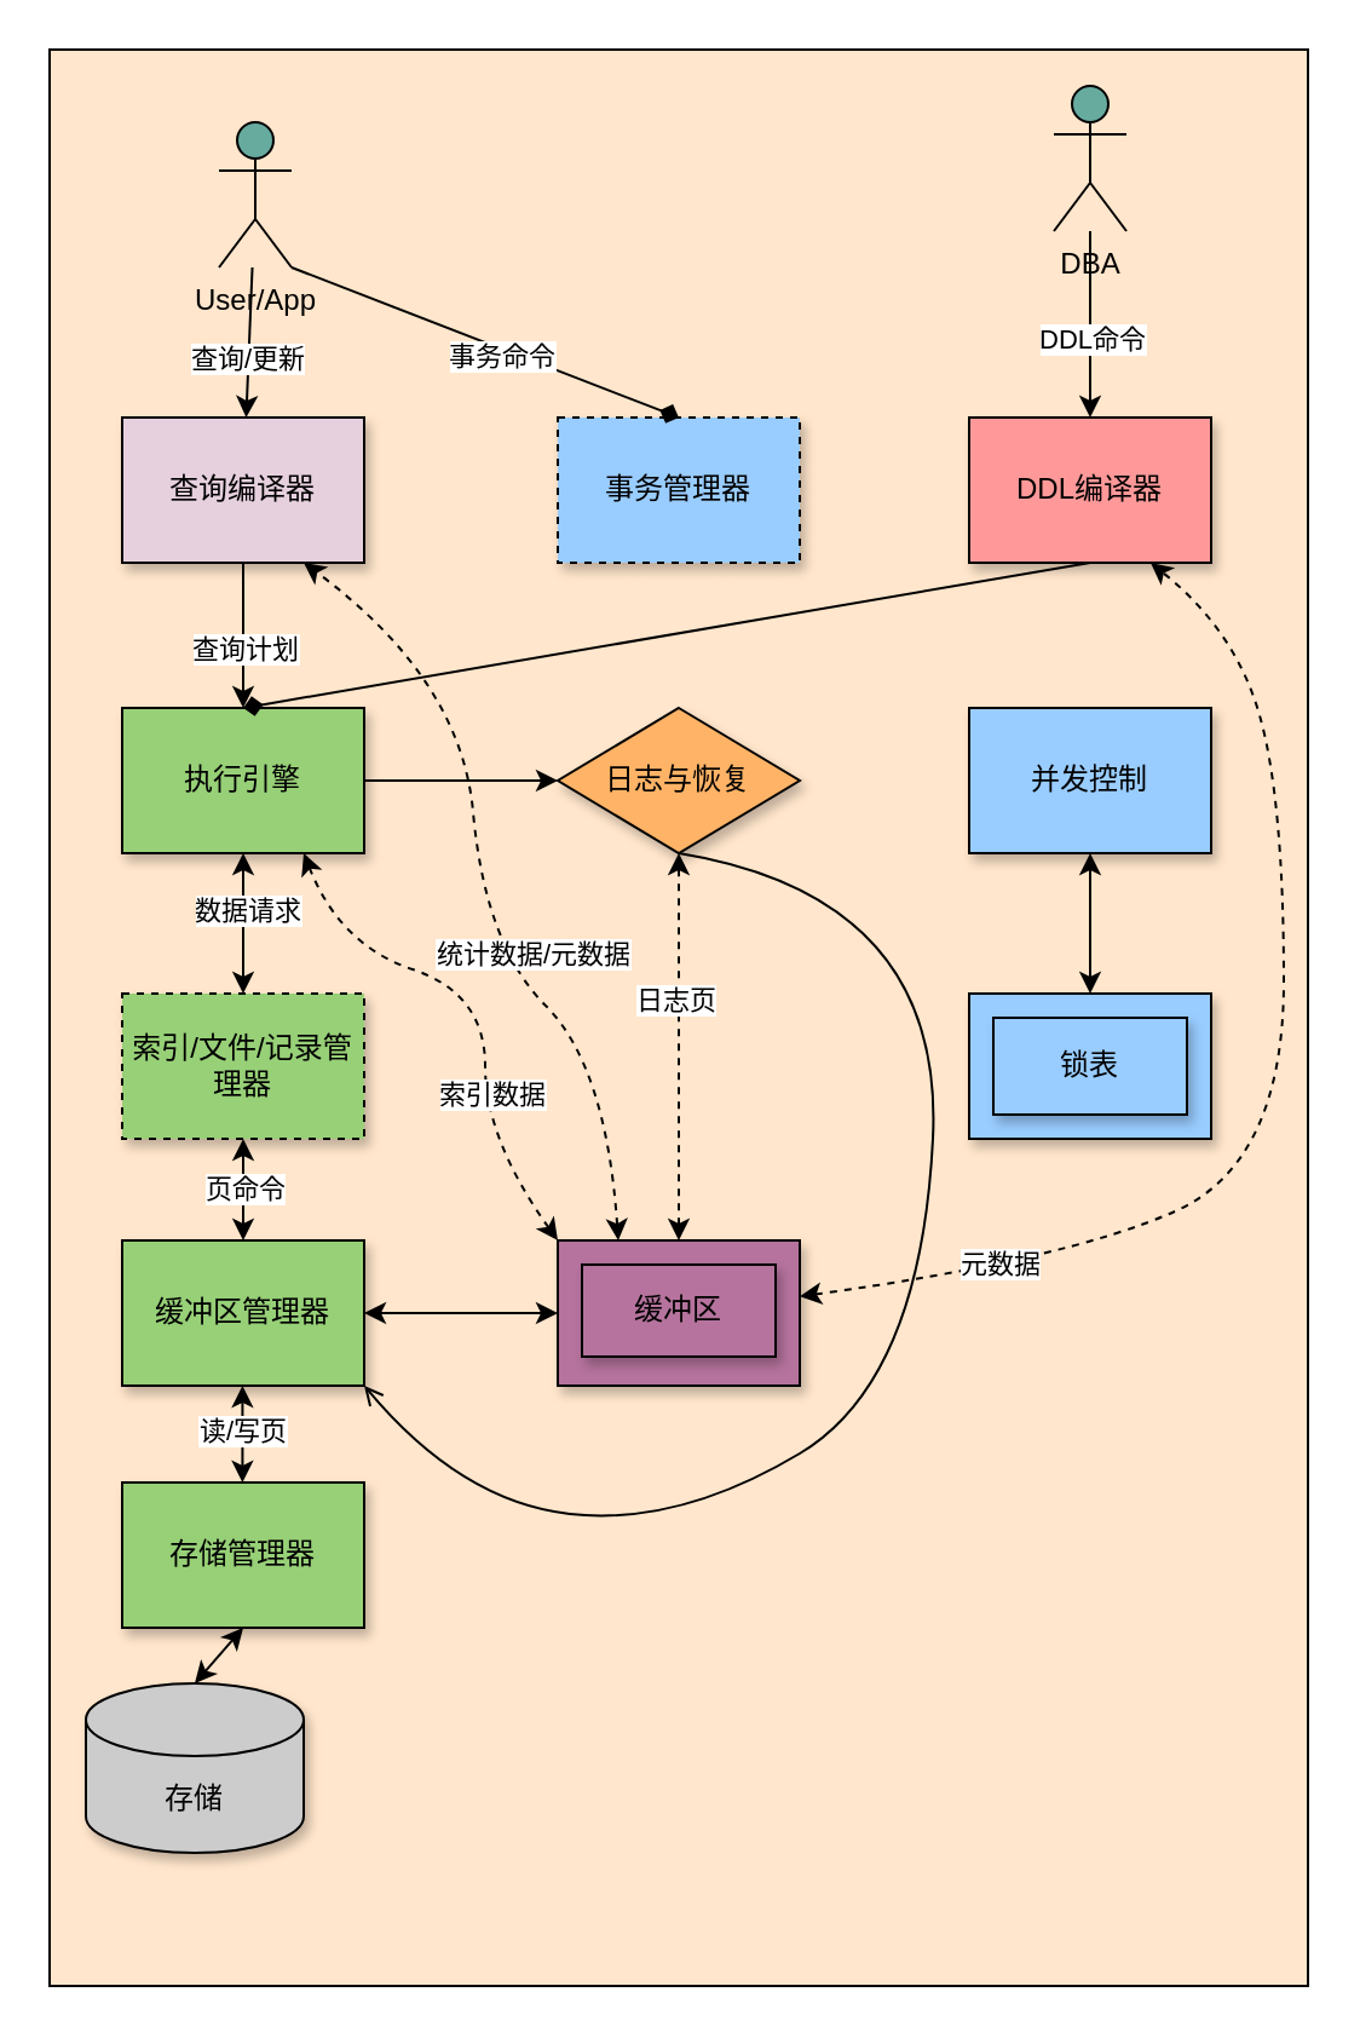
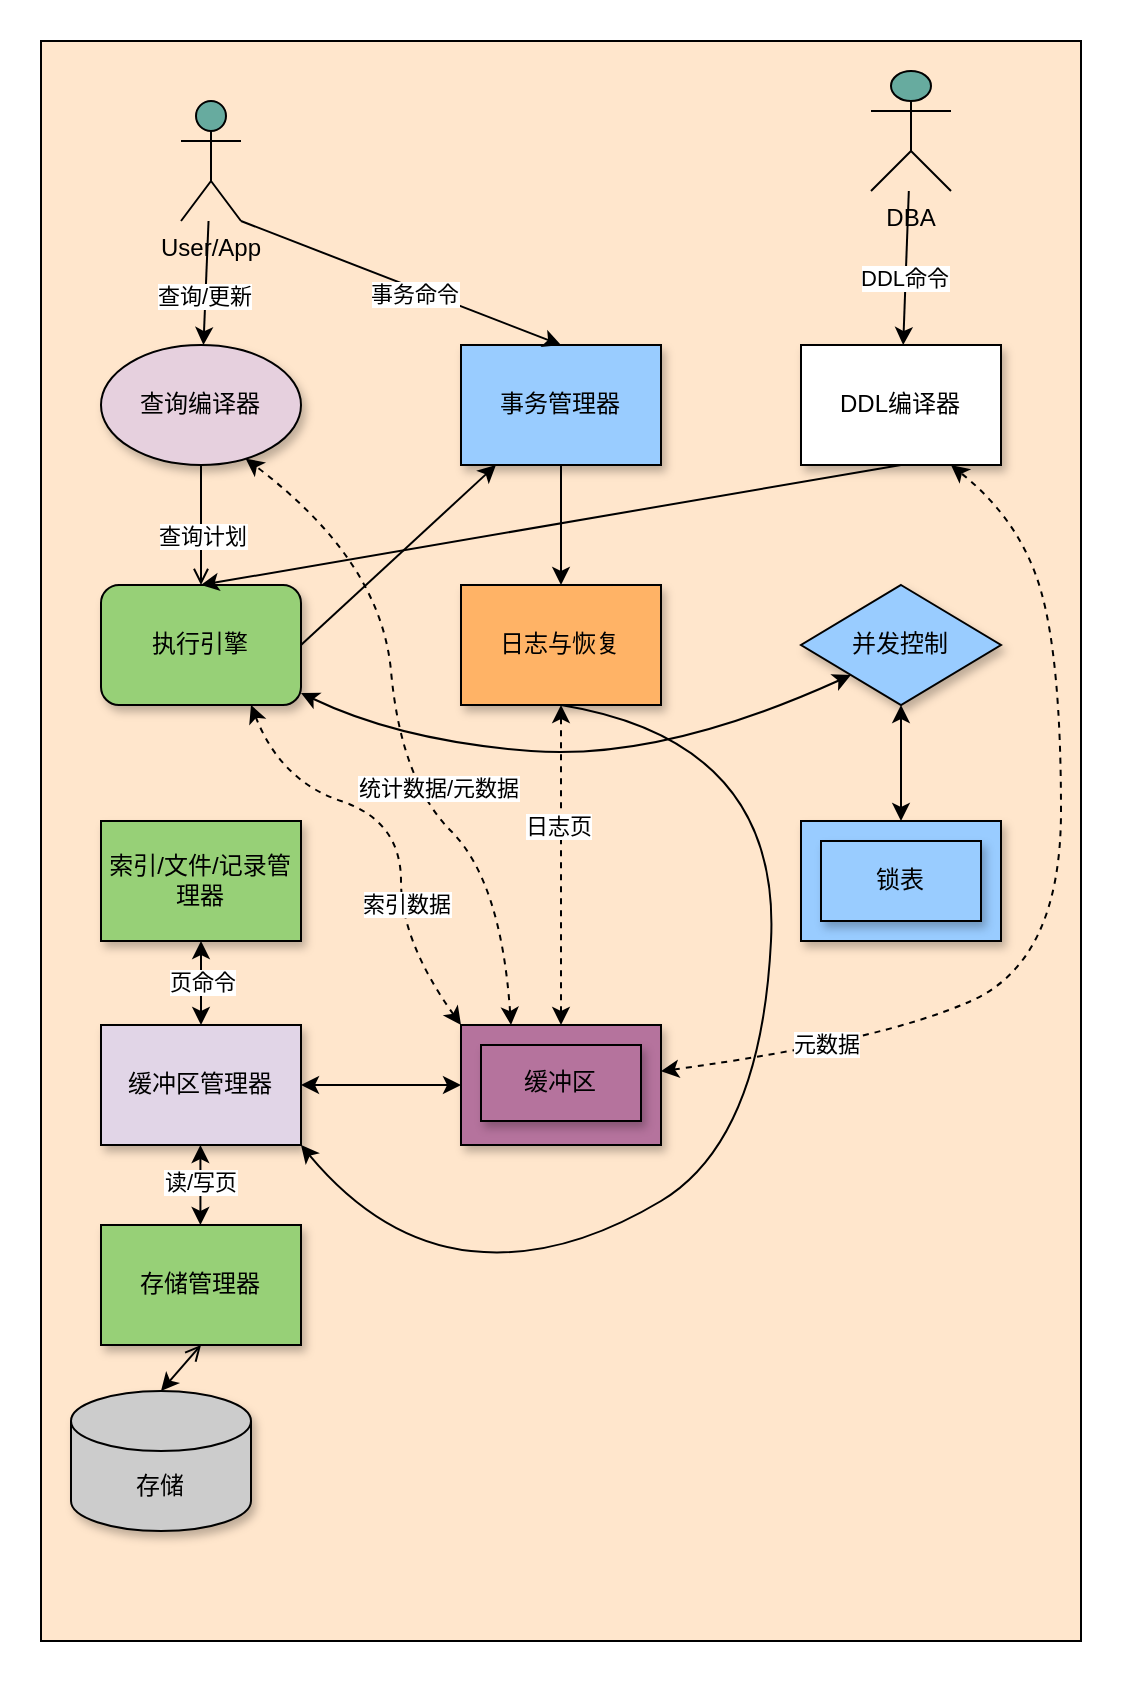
  <mxCell id="0" />
  <mxCell id="1" parent="0" />
  <mxCell id="2" value="" style="rounded=0;whiteSpace=wrap;html=1;fillColor=#FFE6CC;" vertex="1" parent="1"><mxGeometry x="20" y="20" width="520" height="800" as="geometry" /></mxCell>
  <mxCell id="3" value="" style="edgeStyle=none;rounded=0;orthogonalLoop=1;jettySize=auto;html=1;" edge="1" parent="1" source="5" target="8"><mxGeometry relative="1" as="geometry" /></mxCell>
  <mxCell id="4" value="查询/更新" style="edgeLabel;html=1;align=center;verticalAlign=middle;resizable=0;points=[];" vertex="1" connectable="0" parent="3"><mxGeometry x="0.226" y="-1" relative="1" as="geometry"><mxPoint as="offset" /></mxGeometry></mxCell>
  <mxCell id="5" value="User/App" style="shape=umlActor;verticalLabelPosition=bottom;verticalAlign=top;html=1;outlineConnect=0;fillColor=#67AB9F;" vertex="1" parent="1"><mxGeometry x="90" y="50" width="30" height="60" as="geometry" /></mxCell>
- <mxCell id="6" value="" style="rounded=0;orthogonalLoop=1;jettySize=auto;html=1;" edge="1" parent="1" source="8" target="14"><mxGeometry relative="1" as="geometry"><Array as="points"><mxPoint x="100" y="260" /></Array></mxGeometry></mxCell>
+ <mxCell id="6" value="" style="rounded=0;orthogonalLoop=1;jettySize=auto;html=1;endArrow=open;" edge="1" parent="1" source="8" target="14"><mxGeometry relative="1" as="geometry"><Array as="points"><mxPoint x="100" y="260" /></Array></mxGeometry></mxCell>
  <mxCell id="7" value="查询计划" style="edgeLabel;html=1;align=center;verticalAlign=middle;resizable=0;points=[];" vertex="1" connectable="0" parent="6"><mxGeometry x="0.153" relative="1" as="geometry"><mxPoint as="offset" /></mxGeometry></mxCell>
- <mxCell id="8" value="查询编译器" style="rounded=0;whiteSpace=wrap;html=1;shadow=1;fillColor=#E6D0DE;" vertex="1" parent="1"><mxGeometry x="50" y="172" width="100" height="60" as="geometry" /></mxCell>
- <mxCell id="9" value="事务管理器" style="rounded=0;whiteSpace=wrap;html=1;shadow=1;fillColor=#99CCFF;dashed=1;" vertex="1" parent="1"><mxGeometry x="230" y="172" width="100" height="60" as="geometry" /></mxCell>
- <mxCell id="10" value="DDL编译器" style="rounded=0;whiteSpace=wrap;html=1;shadow=1;fillColor=#FF9999;" vertex="1" parent="1"><mxGeometry x="400" y="172" width="100" height="60" as="geometry" /></mxCell>
+ <mxCell id="8" value="查询编译器" style="ellipse;whiteSpace=wrap;html=1;shadow=1;fillColor=#E6D0DE;" vertex="1" parent="1"><mxGeometry x="50" y="172" width="100" height="60" as="geometry" /></mxCell>
+ <mxCell id="9" value="事务管理器" style="rounded=0;whiteSpace=wrap;html=1;shadow=1;fillColor=#99CCFF;" vertex="1" parent="1"><mxGeometry x="230" y="172" width="100" height="60" as="geometry" /></mxCell>
+ <mxCell id="10" value="DDL编译器" style="rounded=0;whiteSpace=wrap;html=1;shadow=1;fillColor=#ffffff;" vertex="1" parent="1"><mxGeometry x="400" y="172" width="100" height="60" as="geometry" /></mxCell>
  <mxCell id="11" value="" style="edgeStyle=none;rounded=0;orthogonalLoop=1;jettySize=auto;html=1;" edge="1" parent="1" source="13" target="10"><mxGeometry relative="1" as="geometry" /></mxCell>
  <mxCell id="12" value="DDL命令" style="edgeLabel;html=1;align=center;verticalAlign=middle;resizable=0;points=[];fillColor=#FFE6CC;" vertex="1" connectable="0" parent="11"><mxGeometry x="0.776" relative="1" as="geometry"><mxPoint y="-24" as="offset" /></mxGeometry></mxCell>
- <mxCell id="13" value="DBA" style="shape=umlActor;verticalLabelPosition=bottom;verticalAlign=top;html=1;outlineConnect=0;fillColor=#67AB9F;" vertex="1" parent="1"><mxGeometry x="435" y="35" width="30" height="60" as="geometry" /></mxCell>
- <mxCell id="14" value="执行引擎" style="rounded=0;whiteSpace=wrap;html=1;shadow=1;fillColor=#97D077;" vertex="1" parent="1"><mxGeometry x="50" y="292" width="100" height="60" as="geometry" /></mxCell>
- <mxCell id="15" value="日志与恢复" style="rhombus;whiteSpace=wrap;html=1;shadow=1;fillColor=#FFB366;" vertex="1" parent="1"><mxGeometry x="230" y="292" width="100" height="60" as="geometry" /></mxCell>
- <mxCell id="16" value="并发控制" style="rounded=0;whiteSpace=wrap;html=1;shadow=1;fillColor=#99CCFF;" vertex="1" parent="1"><mxGeometry x="400" y="292" width="100" height="60" as="geometry" /></mxCell>
- <mxCell id="17" value="索引/文件/记录管理器" style="rounded=0;whiteSpace=wrap;html=1;shadow=1;fillColor=#97D077;dashed=1;" vertex="1" parent="1"><mxGeometry x="50" y="410" width="100" height="60" as="geometry" /></mxCell>
- <mxCell id="18" value="缓冲区管理器" style="rounded=0;whiteSpace=wrap;html=1;shadow=1;fillColor=#97D077;" vertex="1" parent="1"><mxGeometry x="50" y="512" width="100" height="60" as="geometry" /></mxCell>
+ <mxCell id="13" value="DBA" style="shape=umlActor;verticalLabelPosition=bottom;verticalAlign=top;html=1;outlineConnect=0;fillColor=#67AB9F;" vertex="1" parent="1"><mxGeometry x="435" y="35" width="40" height="60" as="geometry" /></mxCell>
+ <mxCell id="14" value="执行引擎" style="whiteSpace=wrap;html=1;shadow=1;fillColor=#97D077;rounded=1;" vertex="1" parent="1"><mxGeometry x="50" y="292" width="100" height="60" as="geometry" /></mxCell>
+ <mxCell id="15" value="日志与恢复" style="rounded=0;whiteSpace=wrap;html=1;shadow=1;fillColor=#FFB366;" vertex="1" parent="1"><mxGeometry x="230" y="292" width="100" height="60" as="geometry" /></mxCell>
+ <mxCell id="16" value="并发控制" style="rhombus;whiteSpace=wrap;html=1;shadow=1;fillColor=#99CCFF;" vertex="1" parent="1"><mxGeometry x="400" y="292" width="100" height="60" as="geometry" /></mxCell>
+ <mxCell id="17" value="索引/文件/记录管理器" style="rounded=0;whiteSpace=wrap;html=1;shadow=1;fillColor=#97D077;" vertex="1" parent="1"><mxGeometry x="50" y="410" width="100" height="60" as="geometry" /></mxCell>
+ <mxCell id="18" value="缓冲区管理器" style="rounded=0;whiteSpace=wrap;html=1;shadow=1;fillColor=#e1d5e7;" vertex="1" parent="1"><mxGeometry x="50" y="512" width="100" height="60" as="geometry" /></mxCell>
  <mxCell id="19" value="存储管理器" style="rounded=0;whiteSpace=wrap;html=1;shadow=1;fillColor=#97D077;" vertex="1" parent="1"><mxGeometry x="50" y="612" width="100" height="60" as="geometry" /></mxCell>
  <mxCell id="20" value="存储" style="shape=cylinder3;whiteSpace=wrap;html=1;boundedLbl=1;backgroundOutline=1;size=15;shadow=1;fillColor=#CCCCCC;" vertex="1" parent="1"><mxGeometry x="35" y="695" width="90" height="70" as="geometry" /></mxCell>
  <mxCell id="21" value="缓冲区" style="rounded=0;whiteSpace=wrap;html=1;shadow=1;fillColor=#B5739D;" vertex="1" parent="1"><mxGeometry x="230" y="512" width="100" height="60" as="geometry" /></mxCell>
  <mxCell id="22" value="锁表" style="rounded=0;whiteSpace=wrap;html=1;shadow=1;fillColor=#99CCFF;" vertex="1" parent="1"><mxGeometry x="400" y="410" width="100" height="60" as="geometry" /></mxCell>
- <mxCell id="23" value="" style="endArrow=classic;startArrow=classic;html=1;rounded=0;exitX=0.5;exitY=0;exitDx=0;exitDy=0;entryX=0.5;entryY=1;entryDx=0;entryDy=0;" edge="1" parent="1" source="17" target="14"><mxGeometry width="50" height="50" relative="1" as="geometry"><mxPoint x="380" y="460" as="sourcePoint" /><mxPoint x="430" y="410" as="targetPoint" /></mxGeometry></mxCell>
- <mxCell id="24" value="数据请求" style="edgeLabel;html=1;align=center;verticalAlign=middle;resizable=0;points=[];" vertex="1" connectable="0" parent="23"><mxGeometry x="0.197" y="-1" relative="1" as="geometry"><mxPoint as="offset" /></mxGeometry></mxCell>
  <mxCell id="25" value="" style="endArrow=classic;startArrow=classic;html=1;rounded=0;exitX=0.5;exitY=0;exitDx=0;exitDy=0;entryX=0.5;entryY=1;entryDx=0;entryDy=0;" edge="1" parent="1" source="18" target="17"><mxGeometry width="50" height="50" relative="1" as="geometry"><mxPoint x="110" y="420" as="sourcePoint" /><mxPoint x="110" y="362" as="targetPoint" /></mxGeometry></mxCell>
  <mxCell id="26" value="页命令" style="edgeLabel;html=1;align=center;verticalAlign=middle;resizable=0;points=[];" vertex="1" connectable="0" parent="25"><mxGeometry x="-0.229" y="1" relative="1" as="geometry"><mxPoint x="1" y="-6" as="offset" /></mxGeometry></mxCell>
  <mxCell id="27" value="" style="endArrow=classic;startArrow=classic;html=1;rounded=0;entryX=0.5;entryY=1;entryDx=0;entryDy=0;" edge="1" parent="1"><mxGeometry width="50" height="50" relative="1" as="geometry"><mxPoint x="99.71" y="612" as="sourcePoint" /><mxPoint x="99.71" y="572" as="targetPoint" /></mxGeometry></mxCell>
  <mxCell id="28" value="读/写页" style="edgeLabel;html=1;align=center;verticalAlign=middle;resizable=0;points=[];" vertex="1" connectable="0" parent="27"><mxGeometry x="-0.279" relative="1" as="geometry"><mxPoint y="-8" as="offset" /></mxGeometry></mxCell>
- <mxCell id="29" value="" style="endArrow=classic;startArrow=classic;html=1;rounded=0;exitX=0.5;exitY=0;exitDx=0;exitDy=0;entryX=0.5;entryY=1;entryDx=0;entryDy=0;exitPerimeter=0;" edge="1" parent="1" source="20" target="19"><mxGeometry width="50" height="50" relative="1" as="geometry"><mxPoint x="130" y="440" as="sourcePoint" /><mxPoint x="130" y="382" as="targetPoint" /></mxGeometry></mxCell>
- <mxCell id="30" value="" style="rounded=0;orthogonalLoop=1;jettySize=auto;html=1;exitX=0.5;exitY=1;exitDx=0;exitDy=0;entryX=0.5;entryY=0;entryDx=0;entryDy=0;endArrow=diamond;" edge="1" parent="1" source="10" target="14"><mxGeometry relative="1" as="geometry"><mxPoint x="110" y="242" as="sourcePoint" /><mxPoint x="110" y="302" as="targetPoint" /></mxGeometry></mxCell>
- <mxCell id="32" value="" style="edgeStyle=none;rounded=0;orthogonalLoop=1;jettySize=auto;html=1;entryX=0.5;entryY=0;entryDx=0;entryDy=0;exitX=1;exitY=1;exitDx=0;exitDy=0;exitPerimeter=0;endArrow=diamond;" edge="1" parent="1" source="5" target="9"><mxGeometry relative="1" as="geometry"><mxPoint x="110" y="105" as="sourcePoint" /><mxPoint x="110" y="182" as="targetPoint" /></mxGeometry></mxCell>
+ <mxCell id="29" value="" style="endArrow=open;startArrow=classic;html=1;rounded=0;exitX=0.5;exitY=0;exitDx=0;exitDy=0;entryX=0.5;entryY=1;entryDx=0;entryDy=0;exitPerimeter=0;" edge="1" parent="1" source="20" target="19"><mxGeometry width="50" height="50" relative="1" as="geometry"><mxPoint x="130" y="440" as="sourcePoint" /><mxPoint x="130" y="382" as="targetPoint" /></mxGeometry></mxCell>
+ <mxCell id="30" value="" style="rounded=0;orthogonalLoop=1;jettySize=auto;html=1;exitX=0.5;exitY=1;exitDx=0;exitDy=0;entryX=0.5;entryY=0;entryDx=0;entryDy=0;" edge="1" parent="1" source="10" target="14"><mxGeometry relative="1" as="geometry"><mxPoint x="110" y="242" as="sourcePoint" /><mxPoint x="110" y="302" as="targetPoint" /></mxGeometry></mxCell>
+ <mxCell id="31" value="" style="rounded=0;orthogonalLoop=1;jettySize=auto;html=1;exitX=0.5;exitY=1;exitDx=0;exitDy=0;entryX=0.5;entryY=0;entryDx=0;entryDy=0;" edge="1" parent="1" source="9" target="15"><mxGeometry relative="1" as="geometry"><mxPoint x="130" y="262" as="sourcePoint" /><mxPoint x="130" y="322" as="targetPoint" /></mxGeometry></mxCell>
+ <mxCell id="32" value="" style="edgeStyle=none;rounded=0;orthogonalLoop=1;jettySize=auto;html=1;entryX=0.5;entryY=0;entryDx=0;entryDy=0;exitX=1;exitY=1;exitDx=0;exitDy=0;exitPerimeter=0;" edge="1" parent="1" source="5" target="9"><mxGeometry relative="1" as="geometry"><mxPoint x="110" y="105" as="sourcePoint" /><mxPoint x="110" y="182" as="targetPoint" /></mxGeometry></mxCell>
  <mxCell id="33" value="事务命令" style="edgeLabel;html=1;align=center;verticalAlign=middle;resizable=0;points=[];" vertex="1" connectable="0" parent="32"><mxGeometry x="0.084" relative="1" as="geometry"><mxPoint y="3" as="offset" /></mxGeometry></mxCell>
- <mxCell id="34" value="" style="curved=1;endArrow=open;html=1;rounded=0;exitX=0.5;exitY=1;exitDx=0;exitDy=0;entryX=1;entryY=1;entryDx=0;entryDy=0;" edge="1" parent="1" source="15" target="18"><mxGeometry width="50" height="50" relative="1" as="geometry"><mxPoint x="480" y="340" as="sourcePoint" /><mxPoint x="530" y="290" as="targetPoint" /><Array as="points"><mxPoint x="390" y="370" /><mxPoint x="380" y="570" /><mxPoint x="280" y="630" /><mxPoint x="190" y="620" /></Array></mxGeometry></mxCell>
+ <mxCell id="34" value="" style="curved=1;endArrow=classic;html=1;rounded=0;exitX=0.5;exitY=1;exitDx=0;exitDy=0;entryX=1;entryY=1;entryDx=0;entryDy=0;" edge="1" parent="1" source="15" target="18"><mxGeometry width="50" height="50" relative="1" as="geometry"><mxPoint x="480" y="340" as="sourcePoint" /><mxPoint x="530" y="290" as="targetPoint" /><Array as="points"><mxPoint x="390" y="370" /><mxPoint x="380" y="570" /><mxPoint x="280" y="630" /><mxPoint x="190" y="620" /></Array></mxGeometry></mxCell>
  <mxCell id="35" value="" style="endArrow=classic;startArrow=classic;html=1;rounded=0;exitX=0.5;exitY=0;exitDx=0;exitDy=0;entryX=0.5;entryY=1;entryDx=0;entryDy=0;" edge="1" parent="1" source="22" target="16"><mxGeometry width="50" height="50" relative="1" as="geometry"><mxPoint x="110" y="420" as="sourcePoint" /><mxPoint x="110" y="362" as="targetPoint" /></mxGeometry></mxCell>
  <mxCell id="36" value="" style="endArrow=classic;startArrow=classic;html=1;rounded=0;exitX=1;exitY=0.5;exitDx=0;exitDy=0;entryX=0;entryY=0.5;entryDx=0;entryDy=0;" edge="1" parent="1" source="18" target="21"><mxGeometry width="50" height="50" relative="1" as="geometry"><mxPoint x="120" y="430" as="sourcePoint" /><mxPoint x="120" y="372" as="targetPoint" /></mxGeometry></mxCell>
- <mxCell id="37" value="" style="rounded=0;orthogonalLoop=1;jettySize=auto;html=1;entryX=0;entryY=0.5;entryDx=0;entryDy=0;exitX=1;exitY=0.5;exitDx=0;exitDy=0;" edge="1" parent="1" source="14" target="15"><mxGeometry relative="1" as="geometry"><mxPoint x="110" y="242" as="sourcePoint" /><mxPoint x="110" y="302" as="targetPoint" /></mxGeometry></mxCell>
+ <mxCell id="37" value="" style="rounded=0;orthogonalLoop=1;jettySize=auto;html=1;exitX=1;exitY=0.5;exitDx=0;exitDy=0;" edge="1" parent="1" source="14" target="9"><mxGeometry relative="1" as="geometry"><mxPoint x="110" y="242" as="sourcePoint" /><mxPoint x="110" y="302" as="targetPoint" /></mxGeometry></mxCell>
  <mxCell id="38" value="" style="curved=1;endArrow=classic;startArrow=classic;html=1;rounded=0;dashed=1;exitX=0.25;exitY=0;exitDx=0;exitDy=0;entryX=0.75;entryY=1;entryDx=0;entryDy=0;" edge="1" parent="1" source="21" target="8"><mxGeometry width="50" height="50" relative="1" as="geometry"><mxPoint x="200" y="440" as="sourcePoint" /><mxPoint x="250" y="390" as="targetPoint" /><Array as="points"><mxPoint x="250" y="440" /><mxPoint x="200" y="390" /><mxPoint x="190" y="280" /></Array></mxGeometry></mxCell>
  <mxCell id="39" value="统计数据/元数据" style="edgeLabel;html=1;align=center;verticalAlign=middle;resizable=0;points=[];" vertex="1" connectable="0" parent="38"><mxGeometry x="-0.212" y="-4" relative="1" as="geometry"><mxPoint x="9" y="-1" as="offset" /></mxGeometry></mxCell>
  <mxCell id="40" value="" style="curved=1;endArrow=classic;startArrow=classic;html=1;rounded=0;dashed=1;exitX=0;exitY=0;exitDx=0;exitDy=0;entryX=0.75;entryY=1;entryDx=0;entryDy=0;" edge="1" parent="1" source="21" target="14"><mxGeometry width="50" height="50" relative="1" as="geometry"><mxPoint x="265" y="522" as="sourcePoint" /><mxPoint x="135" y="242" as="targetPoint" /><Array as="points"><mxPoint x="200" y="470" /><mxPoint x="200" y="410" /><mxPoint x="140" y="390" /></Array></mxGeometry></mxCell>
  <mxCell id="41" value="索引数据" style="edgeLabel;html=1;align=center;verticalAlign=middle;resizable=0;points=[];" vertex="1" connectable="0" parent="40"><mxGeometry x="-0.35" y="-2" relative="1" as="geometry"><mxPoint as="offset" /></mxGeometry></mxCell>
  <mxCell id="42" value="" style="curved=1;endArrow=classic;startArrow=classic;html=1;rounded=0;dashed=1;entryX=0.75;entryY=1;entryDx=0;entryDy=0;" edge="1" parent="1" source="21" target="10"><mxGeometry width="50" height="50" relative="1" as="geometry"><mxPoint x="275" y="532" as="sourcePoint" /><mxPoint x="145" y="252" as="targetPoint" /><Array as="points"><mxPoint x="440" y="520" /><mxPoint x="530" y="480" /><mxPoint x="530" y="330" /><mxPoint x="510" y="260" /></Array></mxGeometry></mxCell>
  <mxCell id="43" value="元数据" style="edgeLabel;html=1;align=center;verticalAlign=middle;resizable=0;points=[];" vertex="1" connectable="0" parent="42"><mxGeometry x="-0.646" y="2" relative="1" as="geometry"><mxPoint as="offset" /></mxGeometry></mxCell>
+ <mxCell id="44" value="" style="curved=1;startArrow=classic;endArrow=classic;html=1;rounded=0;entryX=0;entryY=1;entryDx=0;entryDy=0;" edge="1" parent="1" source="14" target="16"><mxGeometry width="50" height="50" relative="1" as="geometry"><mxPoint x="150" y="347" as="sourcePoint" /><mxPoint x="200" y="297" as="targetPoint" /><Array as="points"><mxPoint x="200" y="370" /><mxPoint x="330" y="380" /></Array></mxGeometry></mxCell>
  <mxCell id="45" value="" style="endArrow=classic;startArrow=classic;html=1;rounded=0;exitX=0.5;exitY=0;exitDx=0;exitDy=0;entryX=0.5;entryY=1;entryDx=0;entryDy=0;dashed=1;" edge="1" parent="1" source="21" target="15"><mxGeometry width="50" height="50" relative="1" as="geometry"><mxPoint x="400" y="350" as="sourcePoint" /><mxPoint x="450" y="300" as="targetPoint" /></mxGeometry></mxCell>
  <mxCell id="46" value="日志页" style="edgeLabel;html=1;align=center;verticalAlign=middle;resizable=0;points=[];" vertex="1" connectable="0" parent="45"><mxGeometry x="0.251" y="2" relative="1" as="geometry"><mxPoint as="offset" /></mxGeometry></mxCell>
  <mxCell id="47" value="缓冲区" style="rounded=0;whiteSpace=wrap;html=1;shadow=1;fillColor=#B5739D;" vertex="1" parent="1"><mxGeometry x="240" y="522" width="80" height="38" as="geometry" /></mxCell>
  <mxCell id="48" value="锁表" style="rounded=0;whiteSpace=wrap;html=1;shadow=1;fillColor=#99CCFF;" vertex="1" parent="1"><mxGeometry x="410" y="420" width="80" height="40" as="geometry" /></mxCell>
